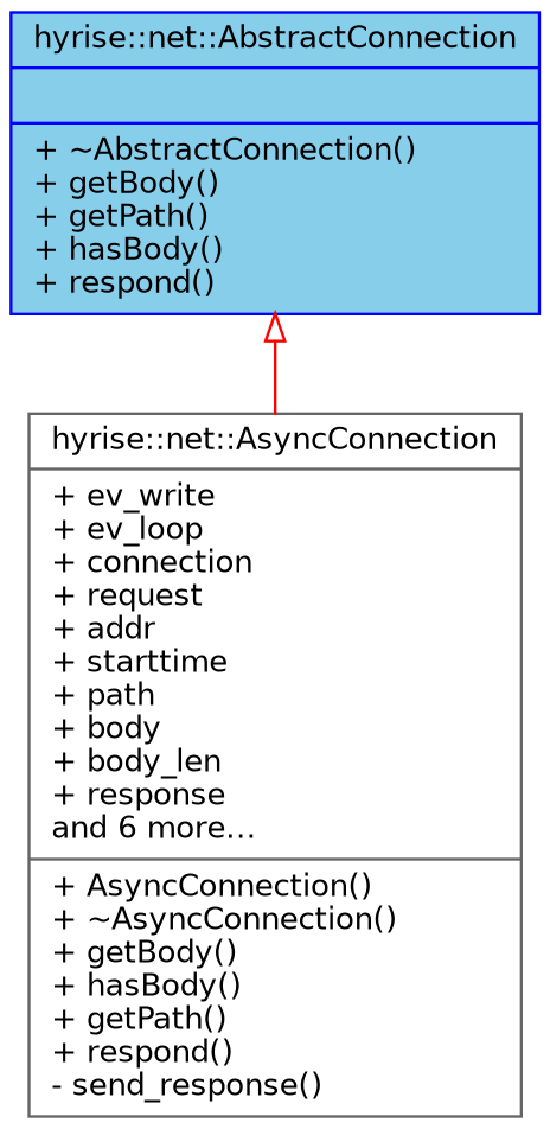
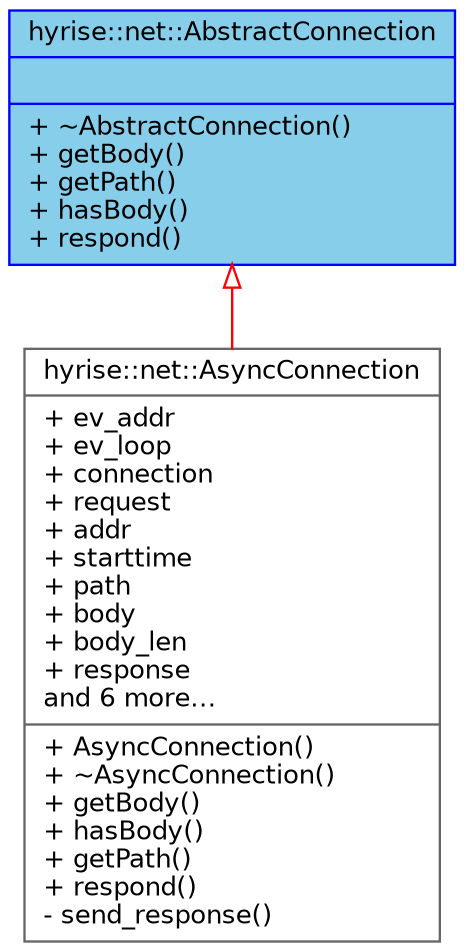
  digraph {
    node [fontname=Helvetica fontsize=11 shape=record style=filled]
-   n1 [color=gray40 fillcolor=white fontcolor=black height=0.2 label="{hyrise::net::AsyncConnection\n|+ ev_write\l+ ev_loop\l+ connection\l+ request\l+ addr\l+ starttime\l+ path\l+ body\l+ body_len\l+ response\land 6 more...\l|+ AsyncConnection()\l+ ~AsyncConnection()\l+ getBody()\l+ hasBody()\l+ getPath()\l+ respond()\l- send_response()\l}" width=0.4]
+   n1 [color=gray40 fillcolor=white fontcolor=black height=0.2 label="{hyrise::net::AsyncConnection\n|+ ev_addr\l+ ev_loop\l+ connection\l+ request\l+ addr\l+ starttime\l+ path\l+ body\l+ body_len\l+ response\land 6 more...\l|+ AsyncConnection()\l+ ~AsyncConnection()\l+ getBody()\l+ hasBody()\l+ getPath()\l+ respond()\l- send_response()\l}" width=0.4]
    n2 [color=blue fillcolor=skyblue height=0.2 label="{hyrise::net::AbstractConnection\n||+ ~AbstractConnection()\l+ getBody()\l+ getPath()\l+ hasBody()\l+ respond()\l}" width=0.4]
    n2 -> n1 [arrowtail=onormal color=red dir=back fontname=Helvetica fontsize=11 labelfontname=Helvetica labelfontsize=11 style=solid]
  }
